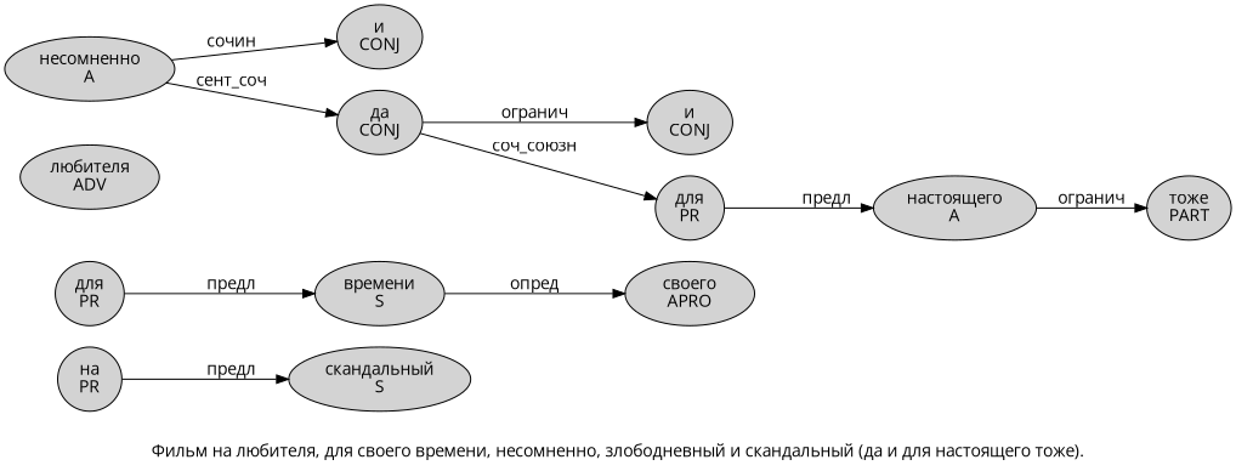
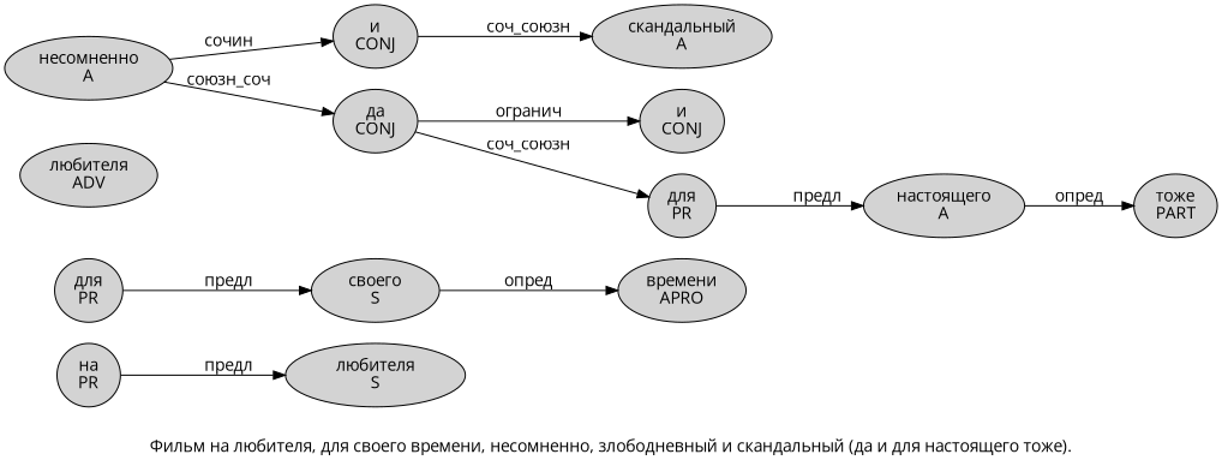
  digraph {
    fontname="Open Sans"
    label="Фильм на любителя, для своего времени, несомненно, злободневный и скандальный (да и для настоящего тоже)."
    rankdir=LR
    node [fillcolor=lightgray fontname="Open Sans" penwidth=1 shape=ellipse style=filled]
    edge [fontname="Open Sans"]
    n1 [label="на\nPR"]
-   n2 [label="скандальный\nS"]
+   n2 [label="любителя\nS"]
    n3 [label="для\nPR"]
-   n4 [label="времени\nS"]
-   n5 [label="своего\nAPRO"]
+   n4 [label="своего\nS"]
+   n5 [label="времени\nAPRO"]
    n6 [label="любителя\nADV"]
    n7 [label="несомненно\nA"]
    n8 [label="и\nCONJ"]
    n9 [label="да\nCONJ"]
+   n10 [label="скандальный\nA"]
    n11 [label="и\nCONJ"]
    n12 [label="для\nPR"]
    n13 [label="настоящего\nA"]
    n14 [label="тоже\nPART"]
    n1 -> n2 [label="предл"]
    n3 -> n4 [label="предл"]
    n4 -> n5 [label="опред"]
    n7 -> n8 [label="сочин"]
-   n7 -> n9 [label="сент_соч"]
+   n7 -> n9 [label="союзн_соч"]
+   n8 -> n10 [label="соч_союзн"]
    n9 -> n11 [label="огранич"]
    n9 -> n12 [label="соч_союзн"]
    n12 -> n13 [label="предл"]
-   n13 -> n14 [label="огранич"]
+   n13 -> n14 [label="опред"]
  }
